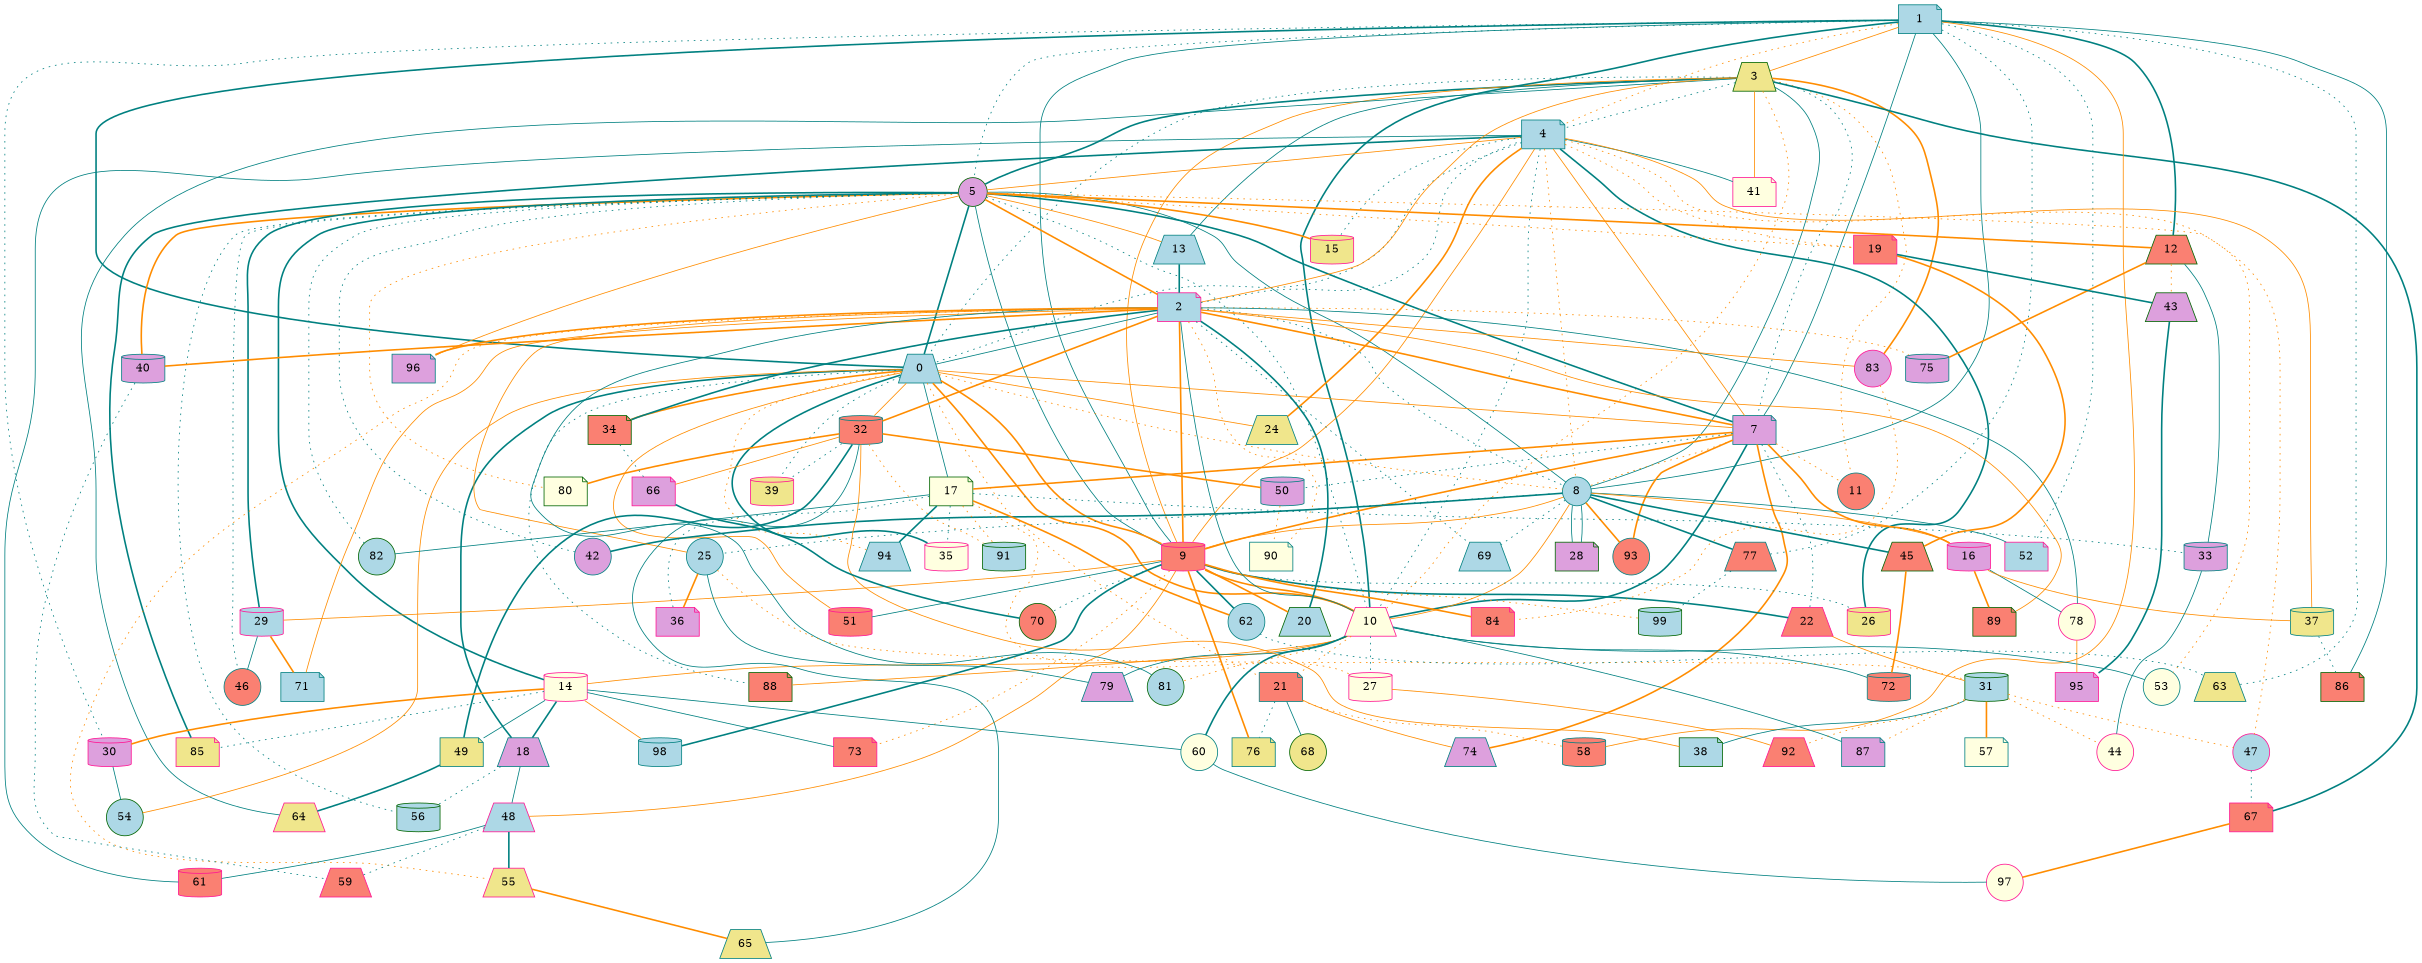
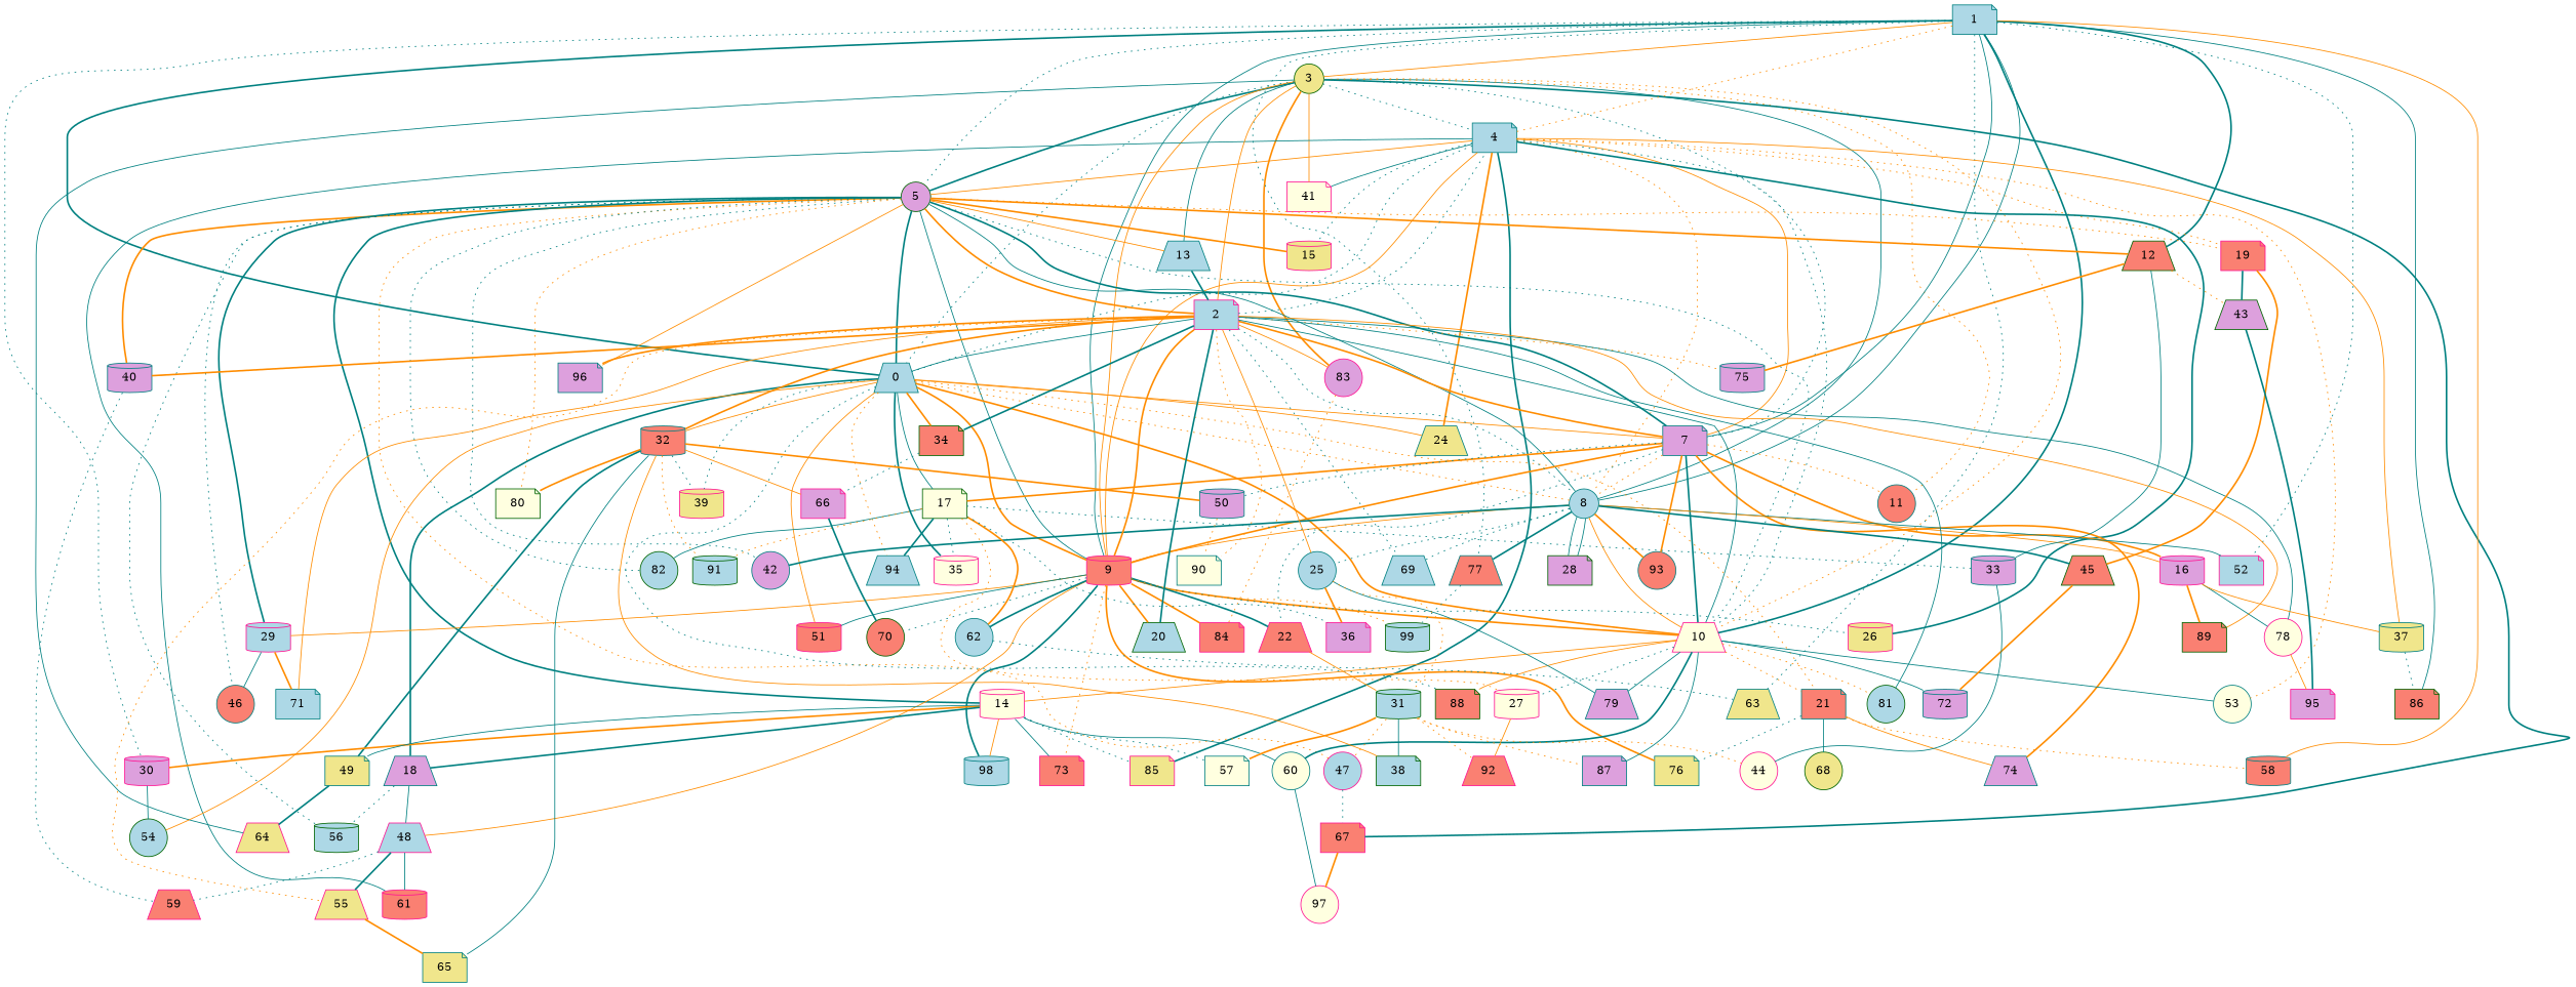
  graph {
    node [color=teal fillcolor=lightblue shape=note style=filled]
    edge [color=teal style=dotted]
-   3 [color=darkgreen fillcolor=khaki shape=trapezium]
+   3 [color=darkgreen fillcolor=khaki shape=circle]
    1
    4
    5 [color=darkgreen fillcolor=plum shape=circle]
    n5 [label=0 shape=trapezium]
    7 [fillcolor=plum]
    8 [shape=circle]
    9 [color=deeppink fillcolor=salmon shape=cylinder]
    10 [color=deeppink fillcolor=lightyellow shape=trapezium]
    12 [color=darkgreen fillcolor=salmon shape=trapezium]
    30 [color=deeppink fillcolor=plum shape=cylinder]
    52 [color=deeppink]
    58 [fillcolor=salmon shape=cylinder]
    63 [fillcolor=khaki shape=trapezium]
    77 [fillcolor=salmon shape=trapezium]
    86 [color=darkgreen fillcolor=salmon]
    2 [color=deeppink]
    20 [color=darkgreen shape=trapezium]
    25 [shape=circle]
    32 [fillcolor=salmon shape=cylinder]
    34 [color=darkgreen fillcolor=salmon]
    40 [fillcolor=plum shape=cylinder]
    55 [color=deeppink fillcolor=khaki shape=trapezium]
    69 [shape=trapezium]
    71
    75 [fillcolor=plum shape=cylinder]
    78 [color=deeppink fillcolor=lightyellow shape=circle]
    81 [color=darkgreen shape=circle]
    83 [color=deeppink fillcolor=plum shape=circle]
    89 [color=darkgreen fillcolor=salmon]
    90 [fillcolor=lightyellow]
    96 [fillcolor=plum]
    11 [fillcolor=salmon shape=circle]
    13 [shape=trapezium]
    41 [color=deeppink fillcolor=lightyellow]
    64 [color=deeppink fillcolor=khaki shape=trapezium]
    67 [color=deeppink fillcolor=salmon]
    15 [color=deeppink fillcolor=khaki shape=cylinder]
    19 [color=deeppink fillcolor=salmon]
    24 [fillcolor=khaki shape=trapezium]
    26 [color=deeppink fillcolor=khaki shape=cylinder]
    37 [fillcolor=khaki shape=cylinder]
    53 [fillcolor=lightyellow shape=circle]
    61 [color=deeppink fillcolor=salmon shape=cylinder]
    85 [color=deeppink fillcolor=khaki]
    14 [color=deeppink fillcolor=lightyellow shape=cylinder]
    29 [color=deeppink shape=cylinder]
    42 [fillcolor=plum shape=circle]
    46 [fillcolor=salmon shape=circle]
    47 [color=deeppink shape=circle]
    56 [color=darkgreen shape=cylinder]
    80 [color=darkgreen fillcolor=lightyellow]
    82 [color=darkgreen shape=circle]
    17 [color=darkgreen fillcolor=lightyellow]
    18 [fillcolor=plum shape=trapezium]
    21 [fillcolor=salmon]
    35 [color=deeppink fillcolor=lightyellow shape=cylinder]
    39 [color=deeppink fillcolor=khaki shape=cylinder]
    51 [color=deeppink fillcolor=salmon shape=cylinder]
    54 [color=darkgreen shape=circle]
    88 [color=darkgreen fillcolor=salmon]
    94 [shape=trapezium]
    16 [color=deeppink fillcolor=plum shape=cylinder]
    22 [color=deeppink fillcolor=salmon shape=trapezium]
    50 [fillcolor=plum shape=cylinder]
    74 [fillcolor=plum shape=trapezium]
    93 [fillcolor=salmon shape=circle]
    28 [color=darkgreen fillcolor=plum]
    45 [color=darkgreen fillcolor=salmon shape=trapezium]
    48 [color=deeppink shape=trapezium]
    62 [shape=circle]
    70 [color=darkgreen fillcolor=salmon shape=circle]
    73 [color=deeppink fillcolor=salmon]
    76 [fillcolor=khaki]
    84 [color=deeppink fillcolor=salmon]
    98 [shape=cylinder]
    99 [color=darkgreen shape=cylinder]
    27 [color=deeppink fillcolor=lightyellow shape=cylinder]
    60 [fillcolor=lightyellow shape=circle]
-   72 [fillcolor=salmon shape=cylinder]
+   72 [fillcolor=plum shape=cylinder]
    79 [fillcolor=plum shape=trapezium]
    87 [fillcolor=plum]
    33 [fillcolor=plum shape=cylinder]
    43 [color=darkgreen fillcolor=plum shape=trapezium]
    36 [color=deeppink fillcolor=plum]
    31 [color=darkgreen shape=cylinder]
    49 [fillcolor=khaki]
    91 [color=darkgreen shape=cylinder]
    38 [color=darkgreen]
-   65 [fillcolor=khaki shape=trapezium]
+   65 [fillcolor=khaki]
    66 [color=deeppink fillcolor=plum]
    59 [color=deeppink fillcolor=salmon shape=trapezium]
    95 [color=deeppink fillcolor=plum]
    97 [color=deeppink fillcolor=lightyellow shape=circle]
    57 [fillcolor=lightyellow]
    68 [color=darkgreen fillcolor=khaki shape=circle]
    92 [color=deeppink fillcolor=salmon shape=trapezium]
    44 [color=deeppink fillcolor=lightyellow shape=circle]
    3 -- 4
    3 -- 5 [style=bold]
    3 -- n5
    3 -- 7
    3 -- 8 [style=solid]
    3 -- 9 [color=darkorange style=solid]
    3 -- 10 [color=darkorange]
    3 -- 83 [color=darkorange style=bold]
    3 -- 11 [color=darkorange]
    3 -- 13 [style=solid]
    3 -- 41 [color=darkorange style=solid]
    3 -- 64 [style=solid]
    3 -- 67 [style=bold]
    1 -- 3 [color=darkorange style=solid]
    1 -- 4 [color=darkorange]
    1 -- 5
    1 -- n5 [style=bold]
    1 -- 7 [style=solid]
    1 -- 8 [style=solid]
    1 -- 9 [style=solid]
    1 -- 10 [style=bold]
    1 -- 12 [style=bold]
    1 -- 30
    1 -- 52
    1 -- 58 [color=darkorange style=solid]
    1 -- 63
    1 -- 77
    1 -- 86 [style=solid]
    4 -- 5 [color=darkorange style=solid]
    4 -- n5
    4 -- 7 [color=darkorange style=solid]
    4 -- 8 [color=darkorange]
    4 -- 9 [color=darkorange style=solid]
    4 -- 10
    4 -- 41 [style=solid]
    4 -- 15
    4 -- 19 [color=darkorange]
    4 -- 24 [color=darkorange style=bold]
    4 -- 26 [style=bold]
    4 -- 37 [color=darkorange style=solid]
    4 -- 53 [color=darkorange]
    4 -- 61 [style=solid]
    4 -- 85 [style=bold]
    5 -- n5 [style=bold]
    5 -- 7 [style=bold]
    5 -- 8 [style=solid]
    5 -- 9 [style=solid]
    5 -- 10
    5 -- 12 [color=darkorange style=bold]
    5 -- 40 [color=darkorange style=bold]
    5 -- 96 [color=darkorange style=solid]
    5 -- 13 [color=darkorange style=solid]
    5 -- 15 [color=darkorange style=bold]
    5 -- 19 [color=darkorange]
    5 -- 14 [style=bold]
    5 -- 29 [style=bold]
    5 -- 42
    5 -- 46
    5 -- 47 [color=darkorange]
    5 -- 56
    5 -- 80 [color=darkorange]
    5 -- 82
    n5 -- 7 [color=darkorange style=solid]
    n5 -- 8 [color=darkorange]
    n5 -- 9 [color=darkorange style=bold]
    n5 -- 10 [color=darkorange style=bold]
    n5 -- 32 [color=darkorange style=solid]
    n5 -- 34 [color=darkorange style=bold]
    n5 -- 24 [color=darkorange style=solid]
    n5 -- 17 [style=solid]
    n5 -- 18 [style=bold]
    n5 -- 21 [color=darkorange]
    n5 -- 35 [style=bold]
    n5 -- 39
    n5 -- 51 [color=darkorange style=solid]
    n5 -- 54 [color=darkorange style=solid]
    n5 -- 88
    n5 -- 94 [color=darkorange]
    7 -- 8 [color=darkorange]
    7 -- 9 [color=darkorange style=bold]
    7 -- 10 [style=bold]
    7 -- 11 [color=darkorange]
    7 -- 17 [color=darkorange style=bold]
    7 -- 16 [color=darkorange style=bold]
    7 -- 22
    7 -- 50
    7 -- 74 [color=darkorange style=bold]
    7 -- 93 [color=darkorange style=bold]
    8 -- 9 [color=darkorange style=solid]
    8 -- 10 [color=darkorange style=solid]
    8 -- 52 [style=solid]
    8 -- 77 [style=bold]
    8 -- 25
    8 -- 69
    8 -- 42 [style=bold]
    8 -- 16 [color=darkorange style=solid]
    8 -- 93 [color=darkorange style=bold]
    8 -- 28 [style=solid]
    8 -- 28 [style=solid]
    8 -- 45 [style=bold]
    9 -- 10 [color=darkorange style=bold]
    9 -- 20 [color=darkorange style=bold]
    9 -- 26
    9 -- 29 [color=darkorange style=solid]
    9 -- 51 [style=solid]
    9 -- 22 [style=bold]
    9 -- 48 [color=darkorange style=solid]
    9 -- 62 [style=bold]
    9 -- 70
    9 -- 73 [color=darkorange]
    9 -- 76 [color=darkorange style=bold]
    9 -- 84 [color=darkorange style=bold]
    9 -- 98 [style=bold]
    9 -- 99 [color=darkorange]
    10 -- 81 [color=darkorange]
    10 -- 53 [style=solid]
    10 -- 14 [color=darkorange style=solid]
    10 -- 21 [color=darkorange]
    10 -- 88 [color=darkorange style=solid]
    10 -- 27
    10 -- 60 [style=bold]
    10 -- 72 [style=solid]
    10 -- 79 [style=solid]
    10 -- 87 [style=solid]
    12 -- 75 [color=darkorange style=bold]
    12 -- 33 [style=solid]
    12 -- 43 [color=darkorange]
    30 -- 54 [style=solid]
    77 -- 99
    2 -- 3 [color=darkorange style=solid]
    2 -- 4
    2 -- 5 [color=darkorange style=bold]
    2 -- n5 [style=solid]
    2 -- 7 [color=darkorange style=bold]
    2 -- 8
    2 -- 9 [color=darkorange style=bold]
    2 -- 10 [style=solid]
    2 -- 20 [style=bold]
    2 -- 25 [color=darkorange style=solid]
    2 -- 32 [color=darkorange style=bold]
    2 -- 34 [style=bold]
    2 -- 40 [color=darkorange style=bold]
    2 -- 55 [color=darkorange]
    2 -- 69
    2 -- 71 [color=darkorange style=solid]
    2 -- 75 [color=darkorange]
    2 -- 78 [style=solid]
    2 -- 81 [style=solid]
    2 -- 83 [color=darkorange style=solid]
    2 -- 89 [color=darkorange style=solid]
    2 -- 90 [color=darkorange]
    2 -- 96 [color=darkorange style=bold]
    25 -- 79 [style=solid]
    25 -- 36 [color=darkorange style=bold]
    25 -- 31 [color=darkorange]
    32 -- 80 [color=darkorange style=bold]
    32 -- 39
    32 -- 50 [color=darkorange style=bold]
    32 -- 49 [style=bold]
    32 -- 91 [color=darkorange]
    32 -- 38 [color=darkorange style=solid]
    32 -- 65 [style=solid]
    32 -- 66 [color=darkorange style=solid]
    34 -- 66
    40 -- 59
    55 -- 65 [color=darkorange style=bold]
    78 -- 95 [color=darkorange style=solid]
    83 -- 84 [color=darkorange]
    13 -- 2 [style=bold]
    67 -- 97 [color=darkorange style=bold]
    19 -- 45 [color=darkorange style=bold]
    19 -- 43 [style=bold]
    37 -- 86
    14 -- 30 [color=darkorange style=bold]
    14 -- 85
    14 -- 18 [style=bold]
    14 -- 73 [style=solid]
    14 -- 98 [color=darkorange style=solid]
    14 -- 60 [style=solid]
    14 -- 49 [style=solid]
+   14 -- 57
    29 -- 71 [color=darkorange style=bold]
    29 -- 46 [style=solid]
    47 -- 67
    17 -- 82 [style=solid]
    17 -- 35
    17 -- 94 [style=bold]
    17 -- 62 [color=darkorange style=bold]
    17 -- 27 [color=darkorange]
    17 -- 33
    17 -- 36
    17 -- 91 [color=darkorange]
    18 -- 56
    18 -- 48 [style=solid]
    21 -- 58 [color=darkorange]
    21 -- 74 [color=darkorange style=solid]
    21 -- 76
    21 -- 68 [style=solid]
    16 -- 78 [style=solid]
    16 -- 89 [color=darkorange style=bold]
    16 -- 37 [color=darkorange style=solid]
    22 -- 31 [color=darkorange style=solid]
    50 -- 90 [color=darkorange]
    45 -- 72 [color=darkorange style=bold]
    48 -- 55 [style=bold]
    48 -- 61 [style=solid]
    48 -- 59
    62 -- 63
    27 -- 92 [color=darkorange style=solid]
    60 -- 97 [style=solid]
    33 -- 44 [style=solid]
    43 -- 95 [style=bold]
    31 -- 47 [color=darkorange]
    31 -- 87 [color=darkorange]
    31 -- 38 [style=solid]
    31 -- 57 [color=darkorange style=bold]
    31 -- 92 [color=darkorange]
    31 -- 44 [color=darkorange]
    49 -- 64 [style=bold]
    66 -- 70 [style=bold]
  }
